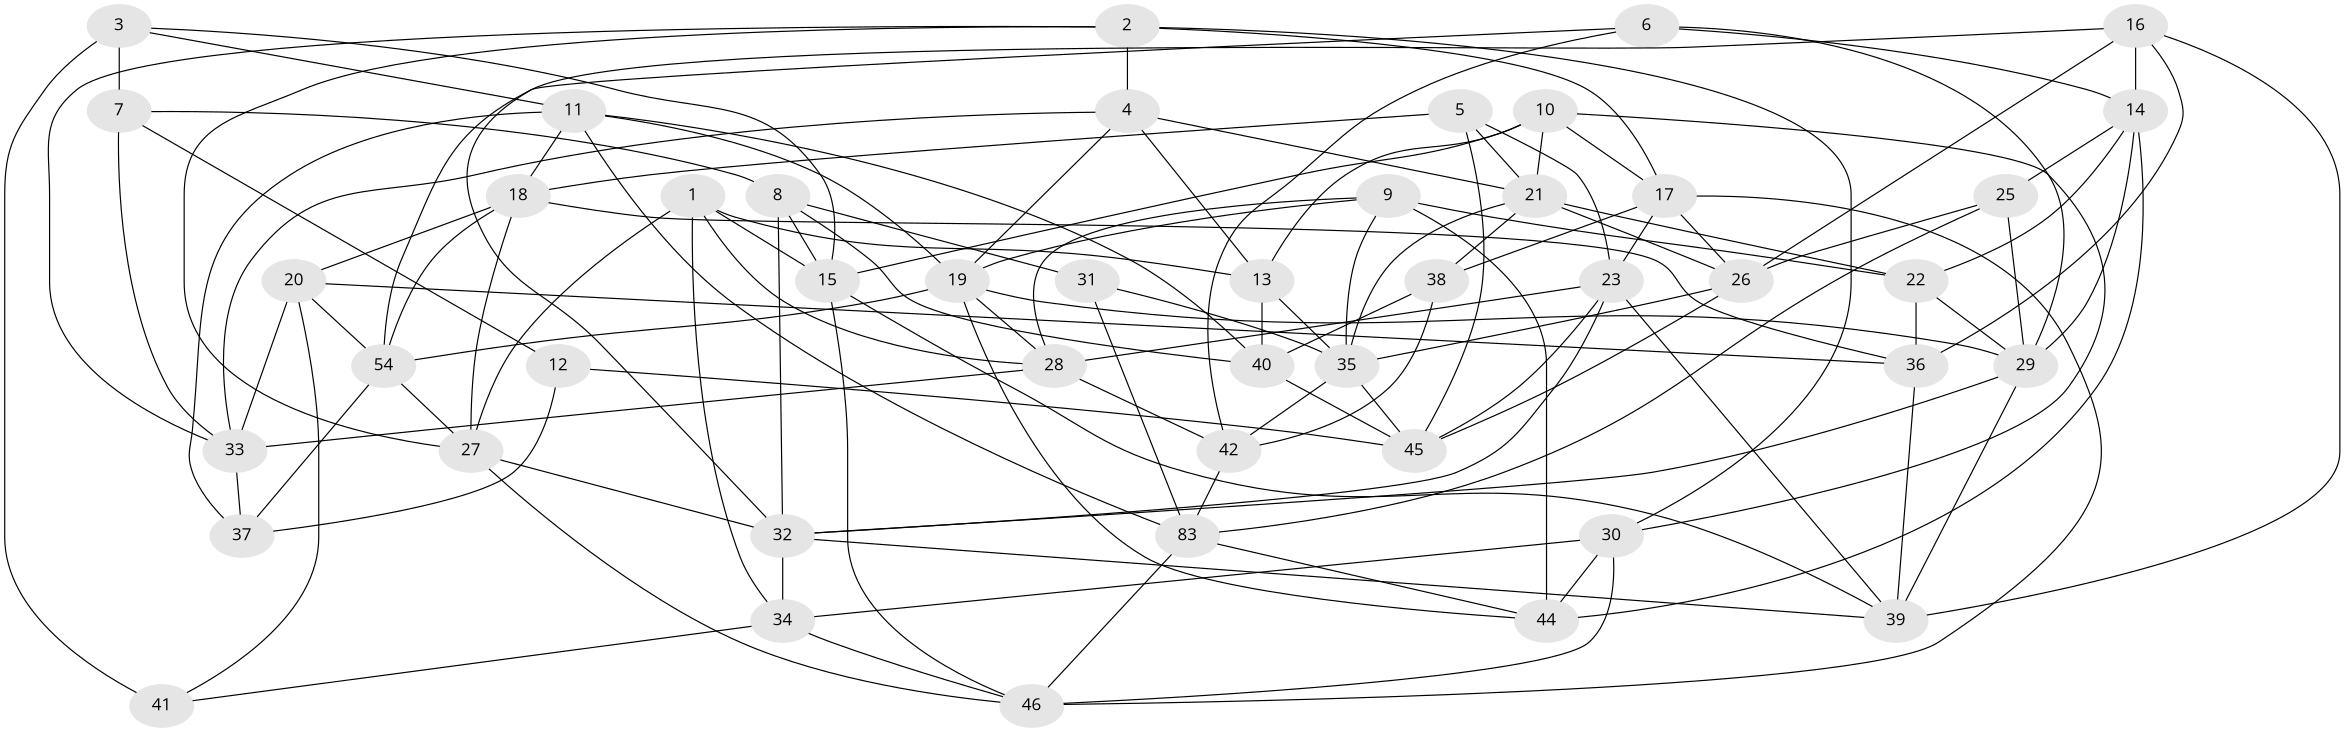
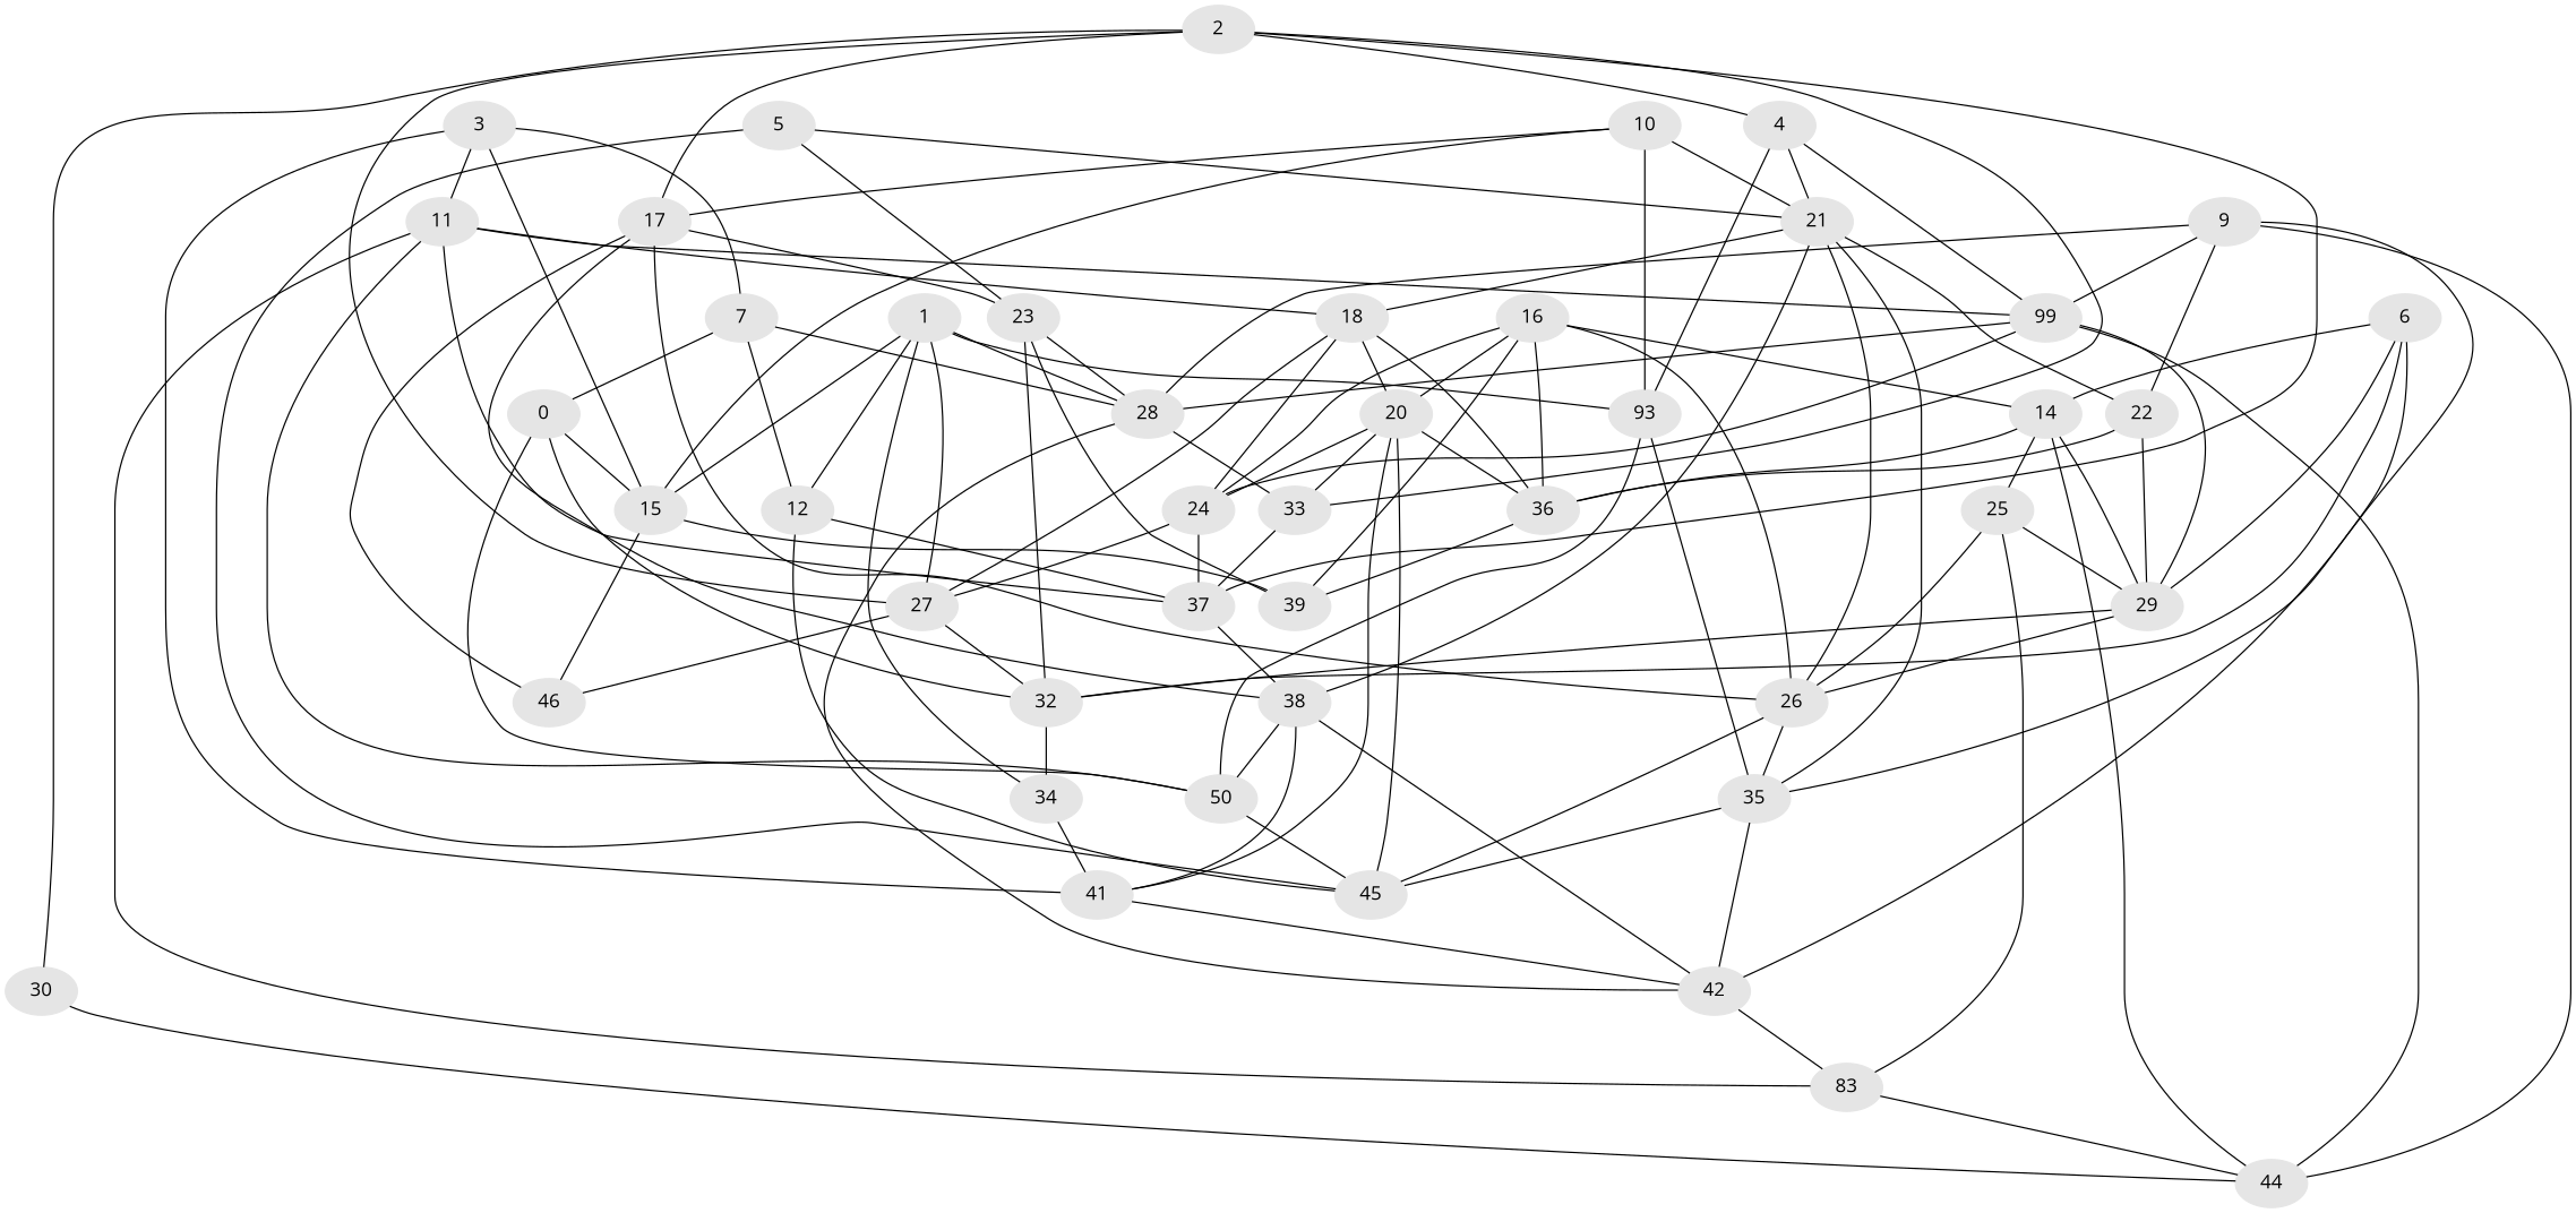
  graph {
    fontname="Open Sans"
    node [color=gray90 fontname="Open Sans" style=filled]
    edge [fontname="Open Sans" weight=1.0]
    1
    12
-   13
+   13 [label=93]
    15
    27
    28
    34
    37
    45
-   40
+   40 [label=50]
    35
    39
    46
    32
    33
    42
    41
    2
    4
    17
    30
-   19
+   19 [label=99]
    21
    23
    26
    38
    44
    3
    7
    11
-   8
+   8 [label=0]
    18
    n33 [label=83]
    29
-   24 [label=54]
+   24
    22
    5
    36
    20
    6
    14
    25
-   31
    9
    10
    16
+   1 -- 12
    1 -- 13
    1 -- 15
    1 -- 27
    1 -- 28
    1 -- 34
    12 -- 37
    12 -- 45
    13 -- 40
    13 -- 35
    15 -- 39
    15 -- 46
    27 -- 46
    27 -- 32
    28 -- 33
    28 -- 42
-   34 -- 46
    34 -- 41
+   37 -- 38
    40 -- 45
    35 -- 45
    35 -- 42
    32 -- 34
-   32 -- 39
    33 -- 37
    42 -- n33
+   41 -- 42
    2 -- 27
+   2 -- 37
    2 -- 33
    2 -- 4
    2 -- 17
    2 -- 30
    4 -- 13
-   4 -- 33
    4 -- 19
    4 -- 21
    17 -- 46
    17 -- 23
    17 -- 26
    17 -- 38
-   30 -- 34 [weight=2.0]
-   30 -- 46
    30 -- 44
    19 -- 28
    19 -- 44
    19 -- 29
    19 -- 24
    21 -- 35
    21 -- 26
    21 -- 38
    21 -- 22
    23 -- 28
-   23 -- 45
+   20 -- 45
    23 -- 39
    23 -- 32
    26 -- 45
    26 -- 35
    38 -- 40
    38 -- 42
+   38 -- 41
    3 -- 15
    3 -- 41 [weight=2.0]
    3 -- 7 [weight=2.0]
    3 -- 11
    7 -- 12
-   7 -- 33
+   7 -- 28
    7 -- 8 [weight=2.0]
    11 -- 37
    11 -- 40
    11 -- 19
    11 -- 18
    11 -- n33
    8 -- 15
    8 -- 40
    8 -- 32
-   8 -- 31
    18 -- 27
    18 -- 24
    18 -- 36
    18 -- 20
-   n33 -- 46
    n33 -- 44
-   29 -- 39
+   29 -- 26
    29 -- 32
    24 -- 27
    24 -- 37
    22 -- 29
    22 -- 36
    5 -- 45
    5 -- 21
    5 -- 23
-   5 -- 18
+   21 -- 18
    36 -- 39
    20 -- 33
    20 -- 41
    20 -- 24
    20 -- 36
    6 -- 32
    6 -- 42
    6 -- 29
    6 -- 14
    14 -- 44
    14 -- 29
-   14 -- 22
+   14 -- 36
    14 -- 25 [weight=2.0]
    25 -- 26
    25 -- n33
    25 -- 29 [weight=2.0]
-   31 -- 35
-   31 -- n33
    9 -- 28
    9 -- 35
    9 -- 19
    9 -- 44 [weight=2.0]
    9 -- 22
    10 -- 13 [weight=2.0]
    10 -- 15
    10 -- 17
-   10 -- 30
    10 -- 21
    16 -- 39
    16 -- 26
    16 -- 24
    16 -- 36
+   16 -- 20
    16 -- 14
  }
